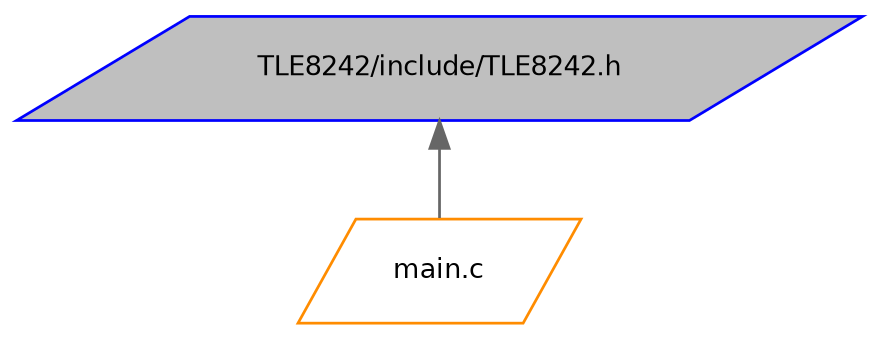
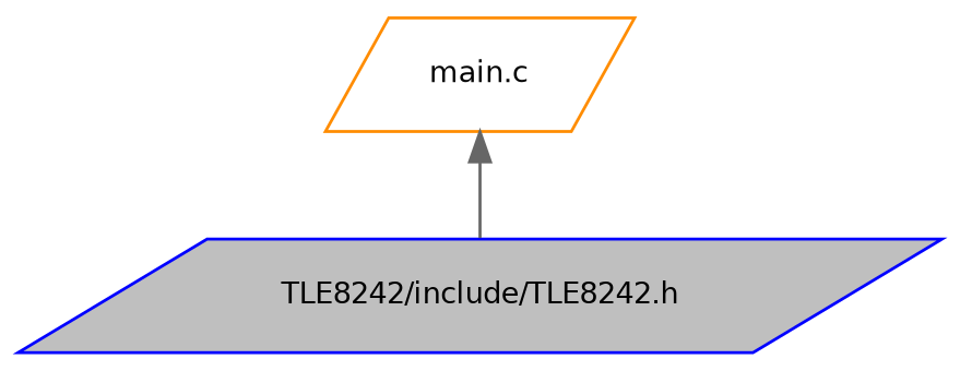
  digraph {
    node [fontname=Helvetica fontsize=10 shape=parallelogram style=filled]
    n1 [color=blue fillcolor=grey75 fontcolor=black height=0.2 label="TLE8242/include/TLE8242.h" width=0.4]
    n2 [color=darkorange fillcolor=white height=0.2 label="main.c" width=0.4]
-   n1 -> n2 [color=gray40 dir=back fontname=Helvetica fontsize=10 labelfontname=Helvetica labelfontsize=10 style=solid]
+   n2 -> n1 [color=gray40 dir=back fontname=Helvetica fontsize=10 labelfontname=Helvetica labelfontsize=10 style=solid]
  }
